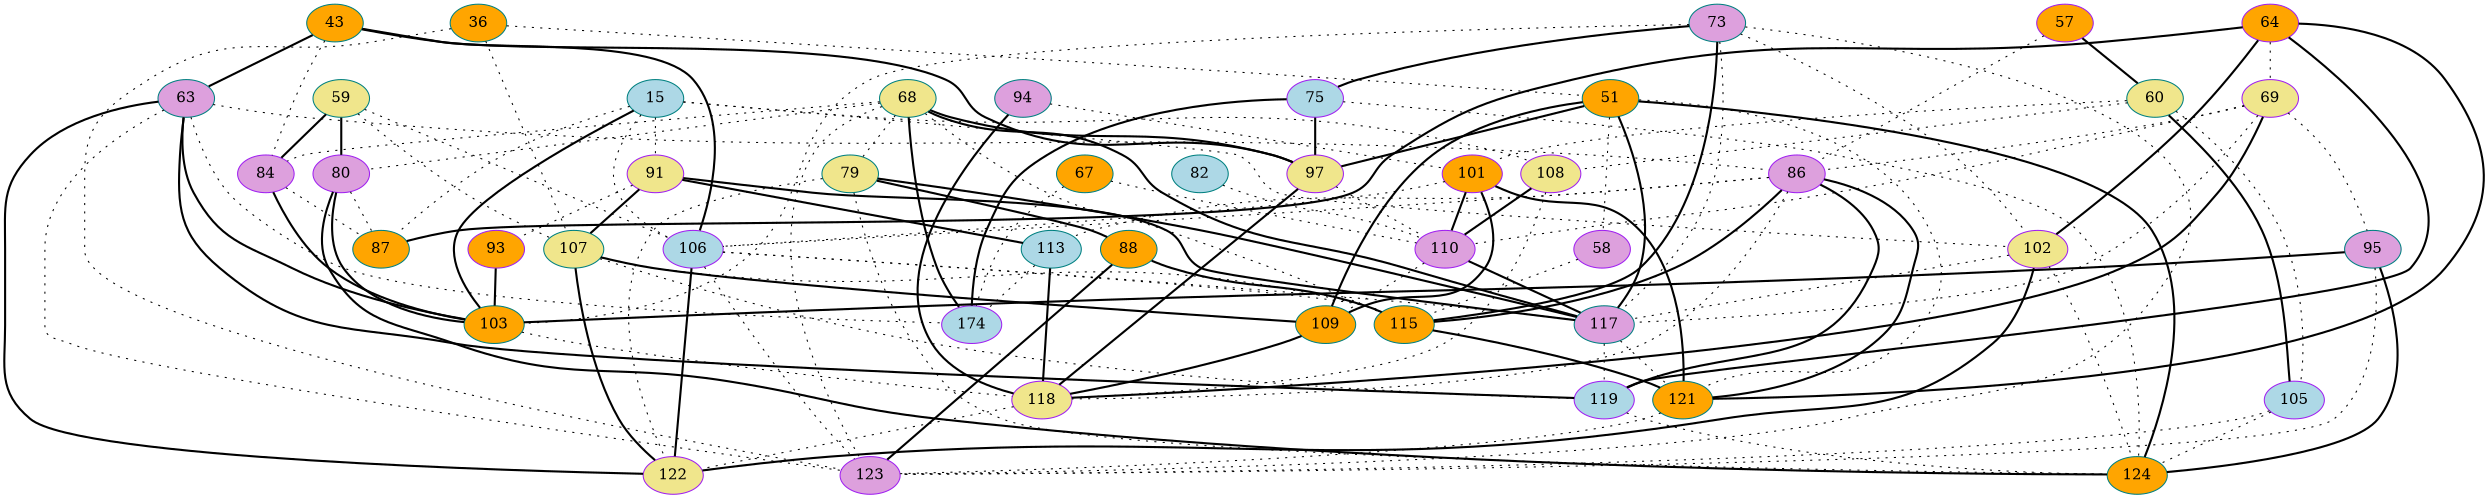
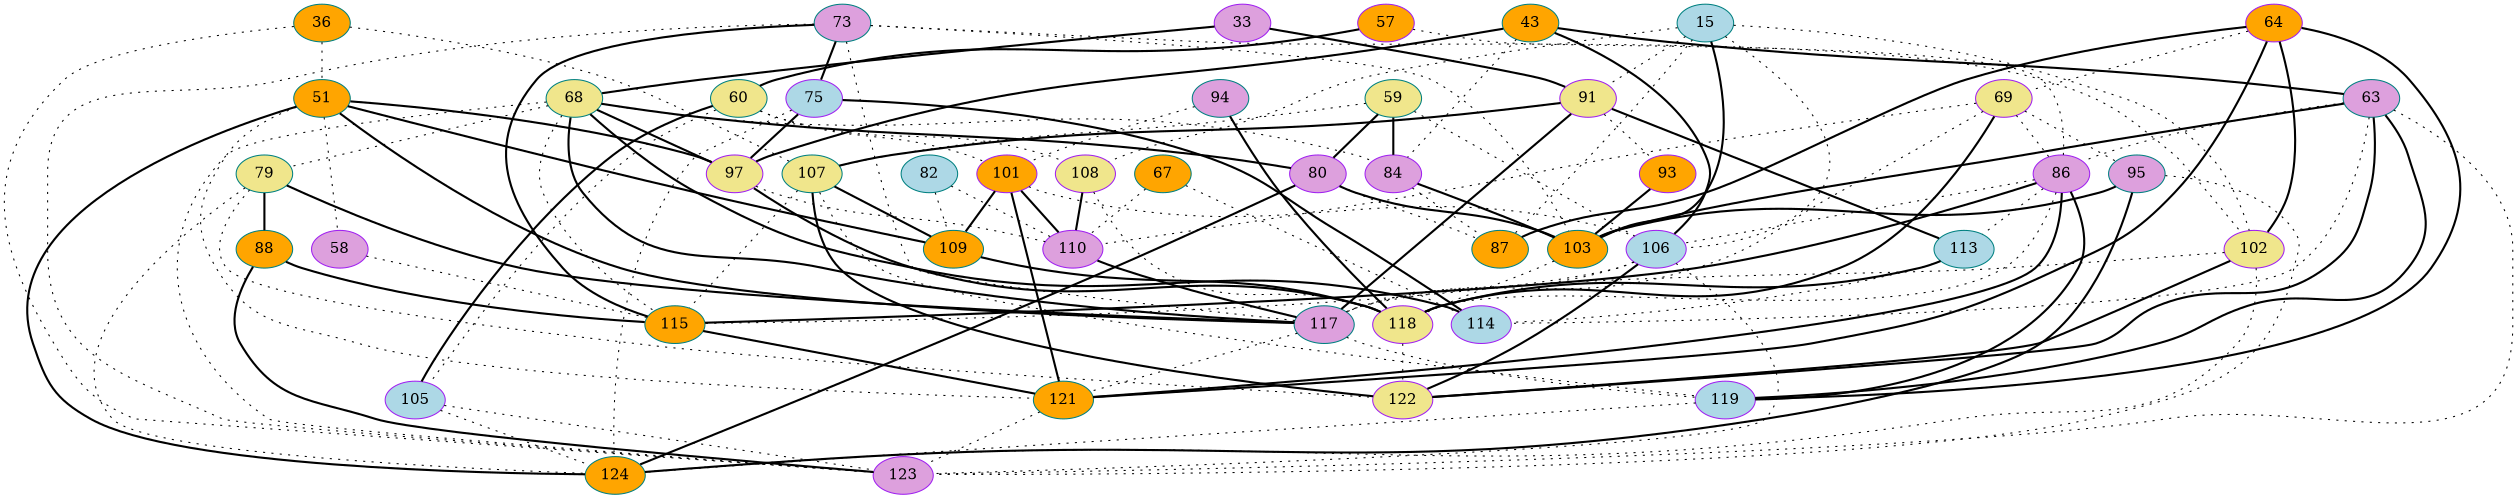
  graph {
    node [color=teal fillcolor=orange style=filled]
    edge [style=dotted]
    107 [fillcolor=khaki super="+50+53"]
    109 [super="+32"]
    115 [super="+35+81+100"]
    119 [color=purple fillcolor=lightblue super="+9+92"]
    122 [color=purple fillcolor=khaki super="+89"]
    124 [super="+30+62"]
    15 [fillcolor=lightblue super="+12"]
    87
    91 [color=purple fillcolor=khaki super="+47"]
    102 [color=purple fillcolor=khaki super="+7+96"]
    103
    106 [color=purple fillcolor=lightblue super="+77+55"]
    108 [color=purple fillcolor=khaki]
    117 [fillcolor=plum super="+99+85"]
    113 [fillcolor=lightblue super="+74"]
    93 [color=purple]
    118 [color=purple fillcolor=khaki super="+45+90+116"]
    123 [color=purple fillcolor=plum super="+98+104"]
    110 [color=purple fillcolor=plum super="+21+56"]
    68 [fillcolor=khaki super="+52+20"]
    84 [color=purple fillcolor=plum super="+78"]
    97 [color=purple fillcolor=khaki super="+22+25"]
    80 [color=purple fillcolor=plum super="+76"]
-   114 [color=purple fillcolor=lightblue super="+112" label=174]
+   114 [color=purple fillcolor=lightblue super="+112"]
    79 [fillcolor=khaki super="+65"]
+   33 [color=purple fillcolor=plum]
    51 [super="+23"]
    58 [color=purple fillcolor=plum]
    121 [super="+111"]
    36
    63 [fillcolor=plum super="+17+44"]
    86 [color=purple fillcolor=plum super="+2+39"]
    43
    57 [color=purple]
    60 [fillcolor=khaki]
    101 [color=purple super="+48"]
    105 [color=purple fillcolor=lightblue]
    59 [fillcolor=khaki]
    69 [color=purple fillcolor=khaki super="+14"]
    95 [fillcolor=plum]
    64 [color=purple]
    67
    88
    73 [fillcolor=plum super="+49"]
    75 [color=purple fillcolor=lightblue super="+31"]
    82 [fillcolor=lightblue]
    94 [fillcolor=plum]
    107 -- 109 [style=bold weight=2]
    107 -- 115
    107 -- 119
    107 -- 122 [style=bold]
    109 -- 118 [style=bold weight=2]
    115 -- 121 [style=bold weight=2]
    119 -- 124
    15 -- 87
    15 -- 91 [weight=2]
    15 -- 102 [weight=2]
    15 -- 103 [style=bold]
    15 -- 106
    15 -- 108
    91 -- 107 [style=bold weight=2]
    91 -- 117 [style=bold weight=2]
    91 -- 113 [style=bold weight=3]
    91 -- 93
    102 -- 122 [style=bold weight=2]
    102 -- 124
    102 -- 117 [weight=2]
    103 -- 118
    106 -- 115 [weight=2]
    106 -- 122 [style=bold]
    106 -- 117 [weight=2]
    106 -- 123 [weight=2]
    108 -- 118
    108 -- 110 [style=bold weight=3]
    117 -- 119
    117 -- 121
    113 -- 118 [style=bold weight=2]
    113 -- 114
    93 -- 103 [style=bold]
    118 -- 122 [weight=2]
    110 -- 117 [style=bold]
    68 -- 115 [weight=2]
    68 -- 117 [style=bold weight=2]
    68 -- 123
    68 -- 84
    68 -- 97 [style=bold]
-   68 -- 80
+   68 -- 80 [style=bold]
    68 -- 114 [style=bold weight=2]
    68 -- 79
    84 -- 87
    84 -- 103 [style=bold]
    97 -- 118 [style=bold]
    97 -- 110 [weight=2]
    80 -- 124 [style=bold]
    80 -- 87
    80 -- 103 [style=bold]
    79 -- 122 [weight=2]
    79 -- 124
    79 -- 117 [style=bold]
    79 -- 88 [style=bold]
+   33 -- 91 [style=bold]
+   33 -- 68 [style=bold]
    51 -- 109 [style=bold weight=2]
    51 -- 124 [style=bold weight=2]
    51 -- 117 [style=bold]
    51 -- 97 [style=bold]
    51 -- 58
    51 -- 121
    58 -- 115
    121 -- 123 [weight=2]
    36 -- 107 [weight=2]
    36 -- 123 [weight=2]
    36 -- 51
    63 -- 119 [style=bold]
    63 -- 122 [style=bold]
    63 -- 103 [style=bold]
    63 -- 123 [weight=2]
    63 -- 114
    63 -- 86 [weight=3]
    86 -- 115 [style=bold]
    86 -- 119 [style=bold]
    86 -- 106
    86 -- 113 [weight=2]
    86 -- 118
    86 -- 121 [style=bold]
    43 -- 106 [style=bold]
    43 -- 84
    43 -- 97 [style=bold]
    43 -- 63 [style=bold]
    57 -- 86
    57 -- 60 [style=bold]
    60 -- 108
    60 -- 101
    60 -- 105 [style=bold]
    60 -- 105
    101 -- 109 [style=bold]
    101 -- 106
    101 -- 110 [style=bold]
    101 -- 121 [style=bold]
    105 -- 124
    105 -- 123
    59 -- 107
    59 -- 106
    59 -- 84 [style=bold weight=2]
    59 -- 80 [style=bold]
    69 -- 117 [weight=2]
    69 -- 118 [style=bold]
    69 -- 110
    69 -- 86
    69 -- 95
    95 -- 124 [style=bold]
    95 -- 103 [style=bold]
    95 -- 123
    64 -- 119 [style=bold]
    64 -- 87 [style=bold]
    64 -- 102 [style=bold]
    64 -- 121 [style=bold]
    64 -- 69
    67 -- 110
    67 -- 114
    88 -- 115 [style=bold]
    88 -- 123 [style=bold]
    73 -- 115 [style=bold]
    73 -- 102
    73 -- 103 [weight=2]
    73 -- 117
    73 -- 123 [weight=2]
    73 -- 75 [style=bold]
    75 -- 124
    75 -- 97 [style=bold]
    75 -- 114 [style=bold]
-   110 -- 109
+   82 -- 109
    82 -- 110
    94 -- 118 [style=bold weight=2]
    94 -- 101
  }
